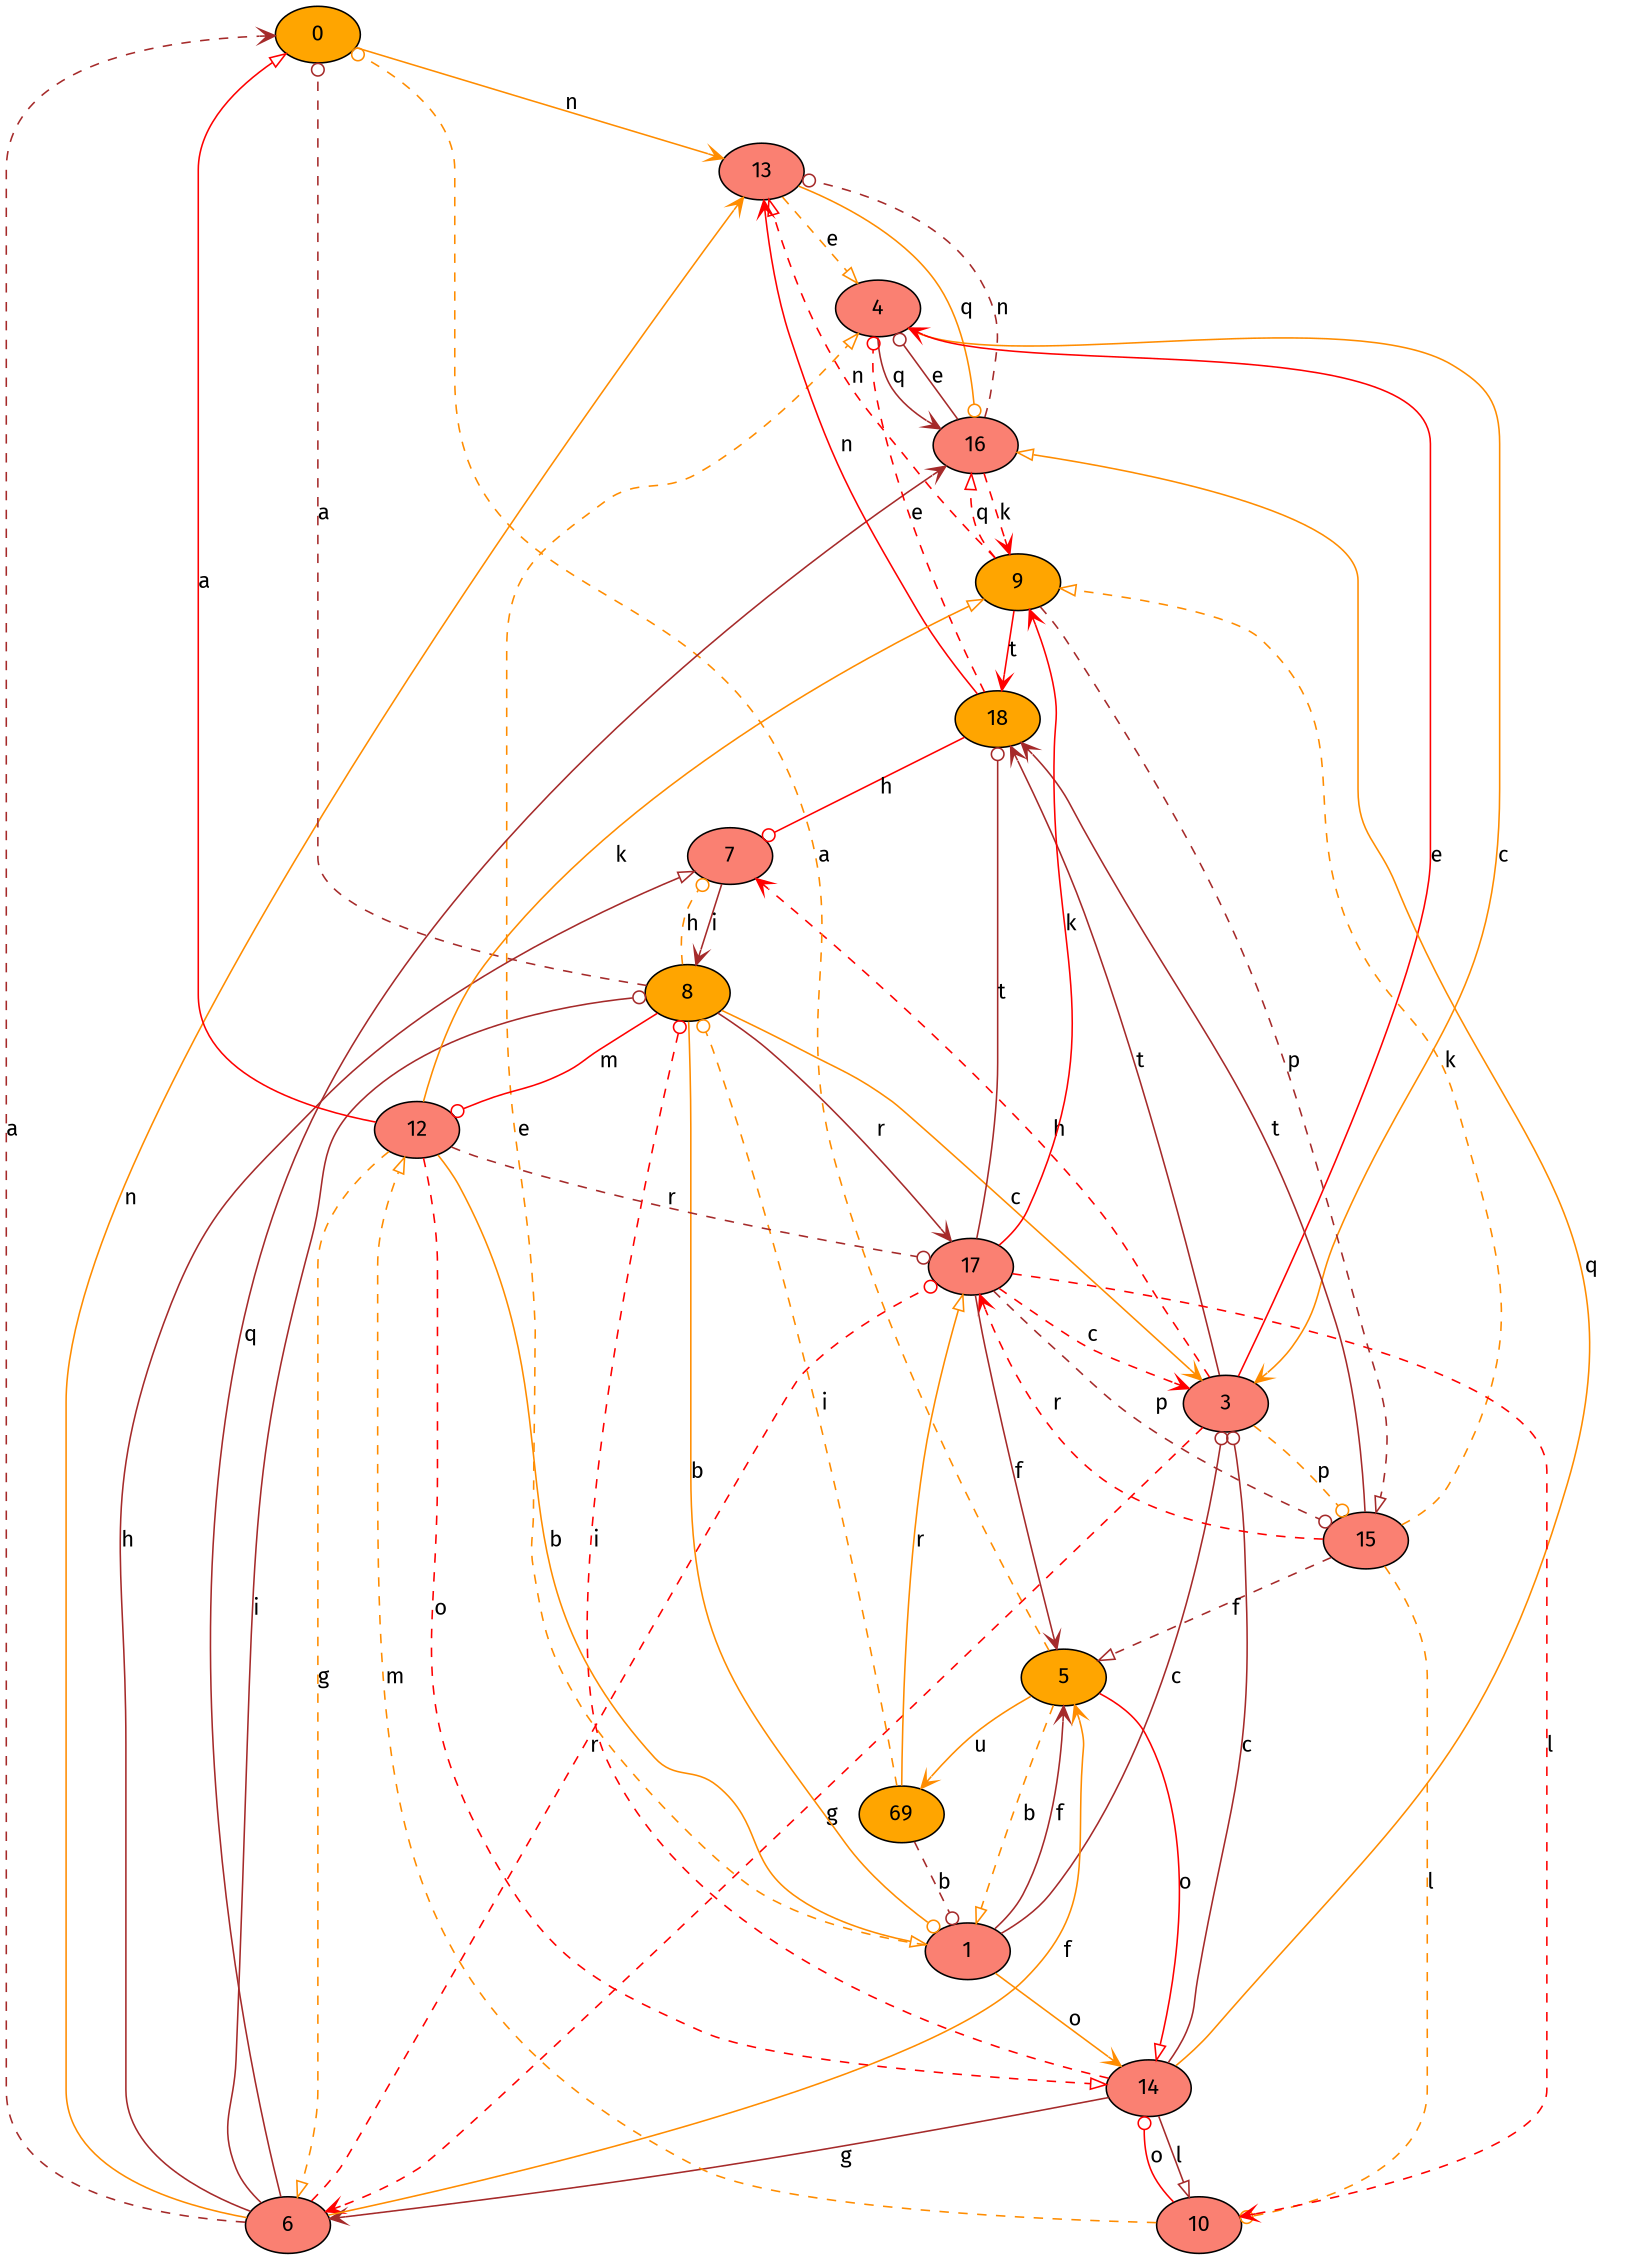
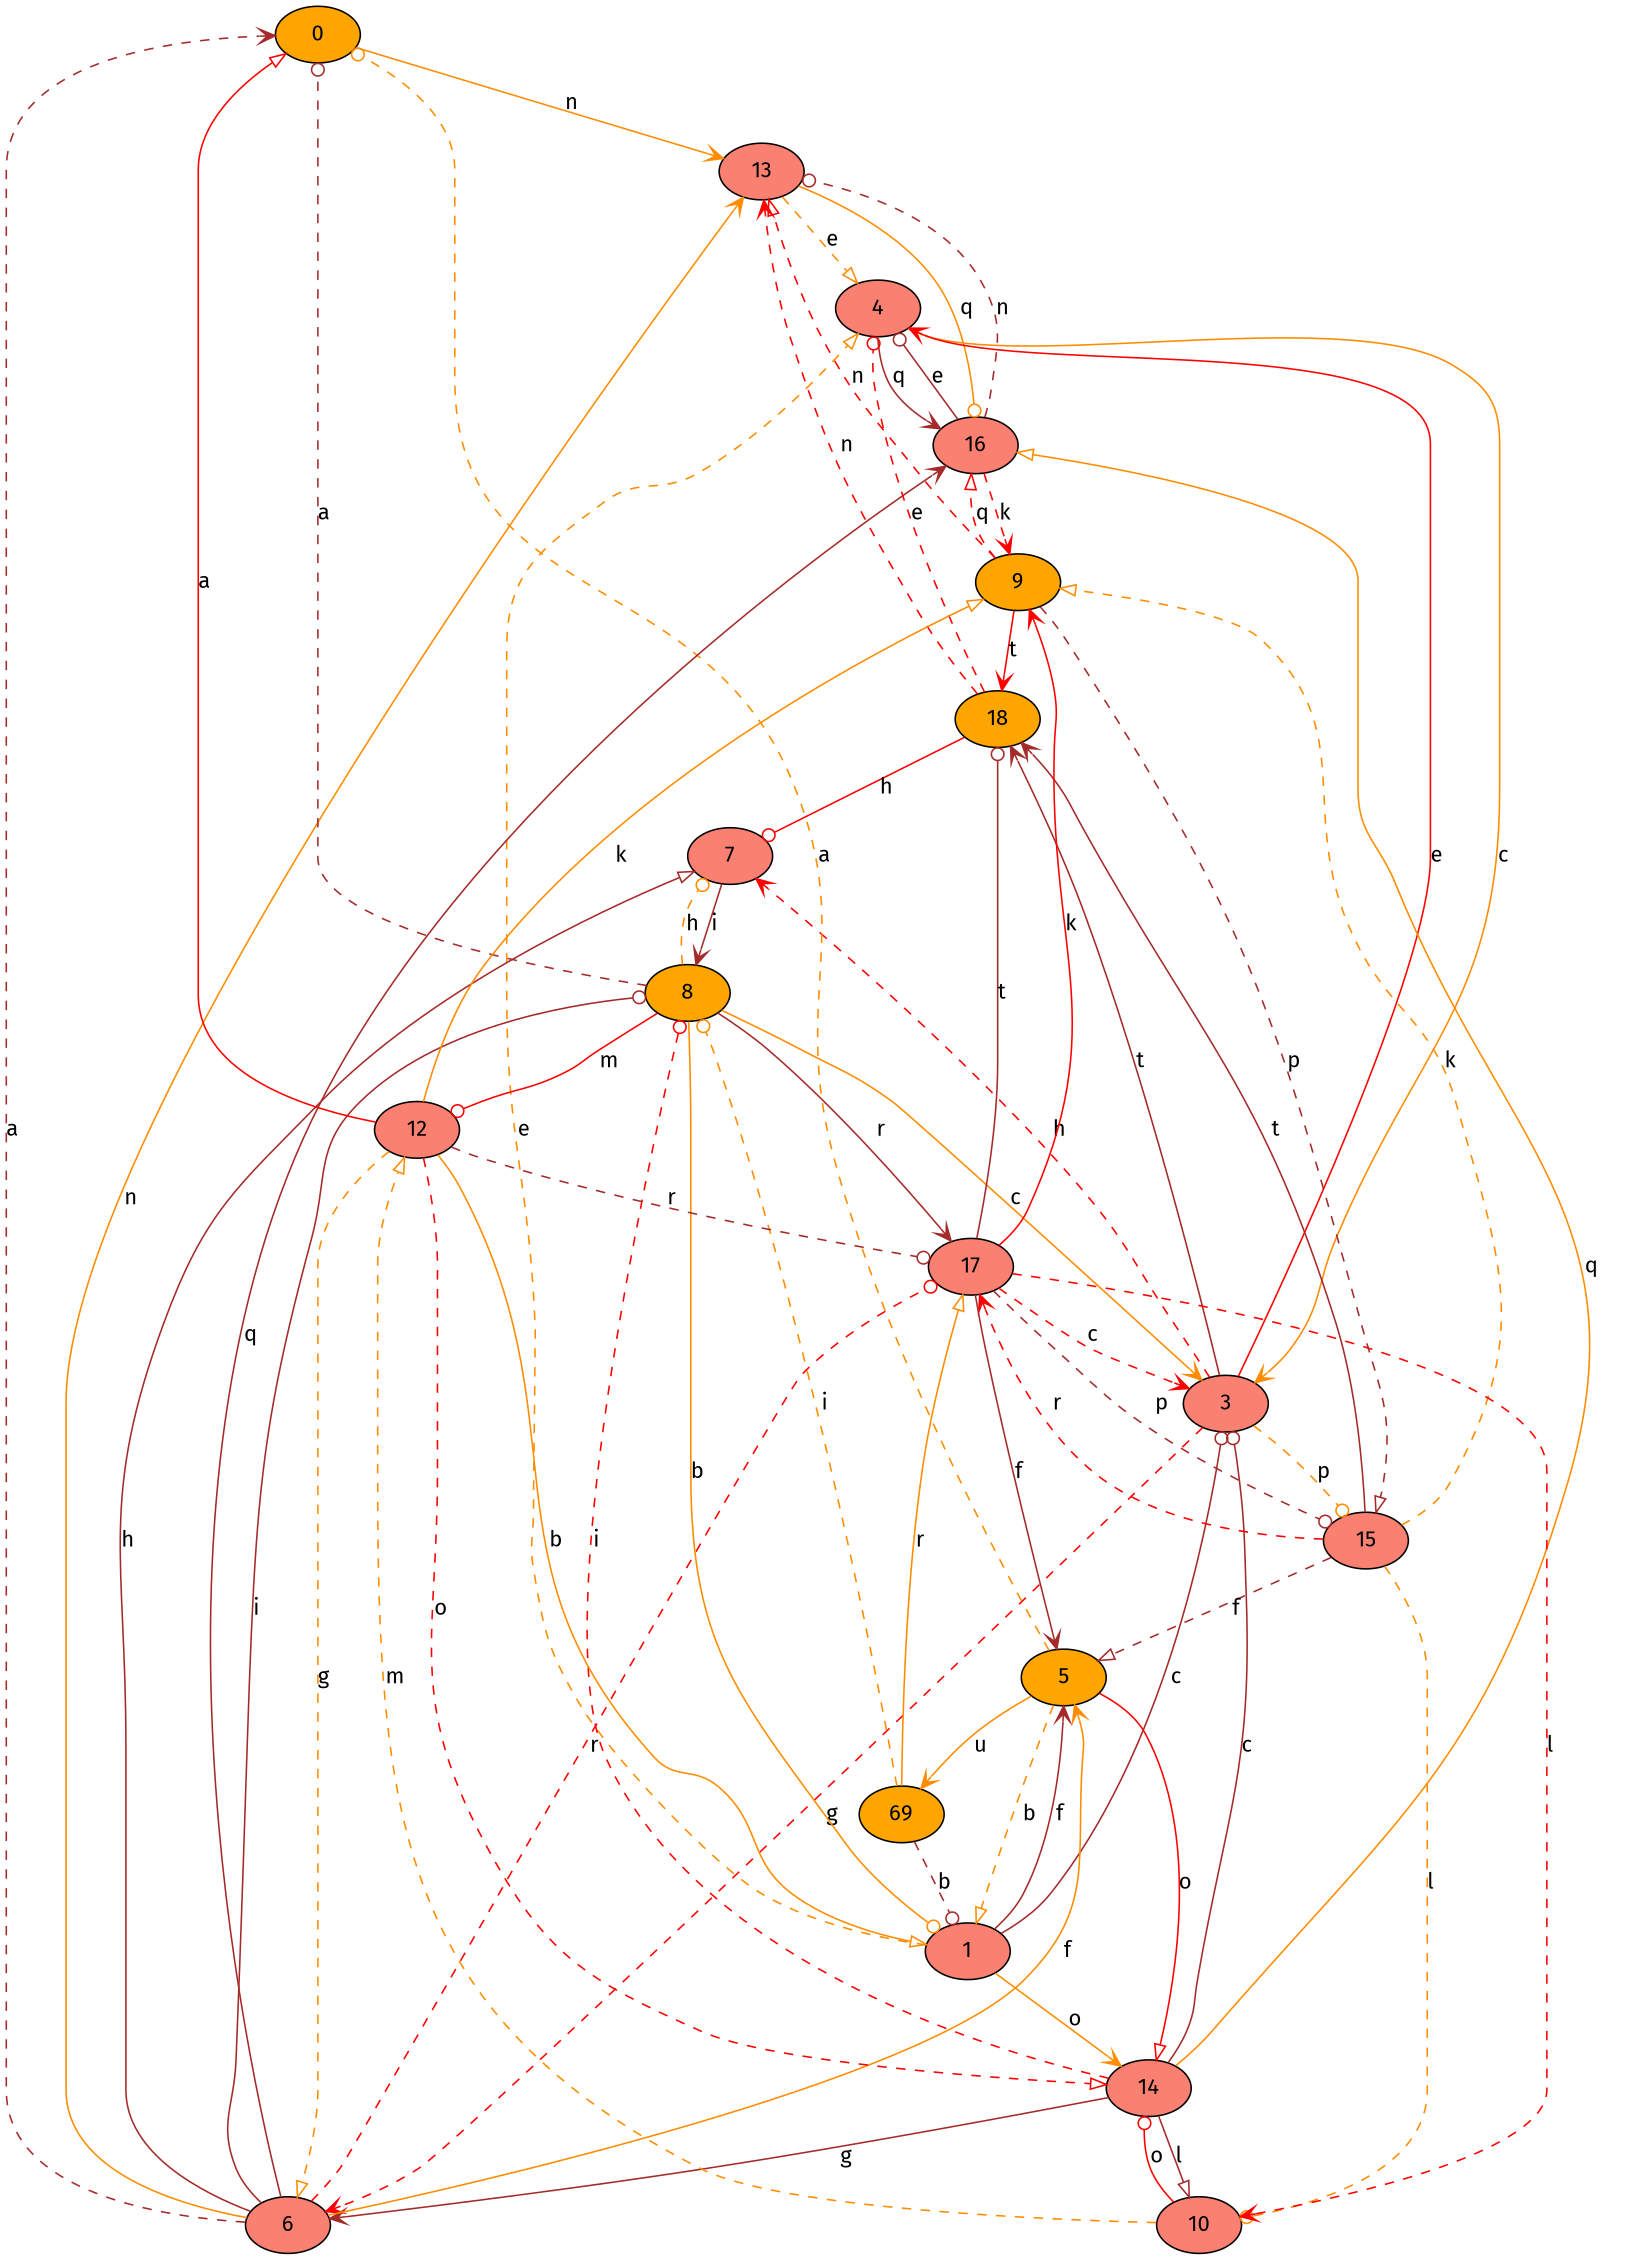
  strict digraph {
    fontname="Fira Sans"
    node [fillcolor=salmon fontname="Fira Sans" style=filled]
    edge [arrowhead=vee color=darkorange fontname="Fira Sans" style=solid]
    0 [fillcolor=orange]
    13
    4
    16
    1
    3
    5 [fillcolor=orange]
    14
    6
    7
    15
    18 [fillcolor=orange]
    n13 [fillcolor=orange label=69]
    8 [fillcolor=orange]
    10
    17
    9 [fillcolor=orange]
    12
    0 -> 13 [label=n]
    13 -> 4 [arrowhead=onormal label=e style=dashed]
    13 -> 16 [arrowhead=odot label=q]
    4 -> 16 [color=brown label=q]
    4 -> 3 [label=c]
    16 -> 13 [arrowhead=odot color=brown label=n style=dashed]
    16 -> 4 [arrowhead=odot color=brown label=e]
    16 -> 9 [color=red label=k style=dashed]
    1 -> 4 [arrowhead=onormal label=e style=dashed]
    1 -> 3 [arrowhead=odot color=brown label=c]
    1 -> 5 [color=brown label=f]
    1 -> 14 [label=o]
    3 -> 4 [color=red label=e]
    3 -> 6 [color=red label=g style=dashed]
    3 -> 7 [color=red label=h style=dashed]
    3 -> 15 [arrowhead=odot label=p style=dashed]
    3 -> 18 [color=brown label=t]
    5 -> 0 [arrowhead=odot label=a style=dashed]
    5 -> 1 [arrowhead=onormal label=b style=dashed]
    5 -> 14 [arrowhead=onormal color=red label=o]
    5 -> n13 [label=u]
    14 -> 16 [arrowhead=onormal label=q]
    14 -> 3 [arrowhead=odot color=brown label=c]
    14 -> 6 [color=brown label=g]
    14 -> 8 [arrowhead=odot color=red label=i style=dashed]
    14 -> 10 [arrowhead=onormal color=brown label=l]
    6 -> 0 [color=brown label=a style=dashed]
    6 -> 13 [label=n]
    6 -> 16 [color=brown label=q]
    6 -> 5 [label=f]
    6 -> 7 [arrowhead=onormal color=brown label=h]
    6 -> 8 [arrowhead=odot color=brown label=i]
    6 -> 17 [arrowhead=odot color=red label=r style=dashed]
    7 -> 8 [color=brown label=i]
    15 -> 5 [arrowhead=onormal color=brown label=f style=dashed]
    15 -> 18 [color=brown label=t]
    15 -> 10 [arrowhead=odot label=l style=dashed]
    15 -> 17 [color=red label=r style=dashed]
    15 -> 9 [arrowhead=onormal label=k style=dashed]
-   18 -> 13 [color=red label=n]
+   18 -> 13 [color=red label=n style=dashed]
    18 -> 4 [arrowhead=odot color=red label=e style=dashed]
    18 -> 7 [arrowhead=odot color=red label=h]
    n13 -> 1 [arrowhead=odot color=brown label=b style=dashed]
    n13 -> 8 [arrowhead=odot label=i style=dashed]
    n13 -> 17 [arrowhead=onormal label=r]
    8 -> 0 [arrowhead=odot color=brown label=a style=dashed]
    8 -> 1 [arrowhead=odot label=b]
    8 -> 3 [label=c]
    8 -> 7 [arrowhead=odot label=h style=dashed]
    8 -> 17 [color=brown label=r]
    8 -> 12 [arrowhead=odot color=red label=m]
    10 -> 14 [arrowhead=odot color=red label=o]
    10 -> 12 [arrowhead=onormal label=m style=dashed]
    17 -> 3 [color=red label=c style=dashed]
    17 -> 5 [color=brown label=f]
    17 -> 15 [arrowhead=odot color=brown label=p style=dashed]
    17 -> 18 [arrowhead=odot color=brown label=t]
    17 -> 10 [color=red label=l style=dashed]
    17 -> 9 [color=red label=k]
    9 -> 13 [arrowhead=onormal color=red label=n style=dashed]
    9 -> 16 [arrowhead=onormal color=red label=q style=dashed]
    9 -> 15 [arrowhead=onormal color=brown label=p style=dashed]
    9 -> 18 [color=red label=t]
    12 -> 0 [arrowhead=onormal color=red label=a]
    12 -> 1 [arrowhead=onormal label=b]
    12 -> 14 [arrowhead=onormal color=red label=o style=dashed]
    12 -> 6 [arrowhead=onormal label=g style=dashed]
    12 -> 17 [arrowhead=odot color=brown label=r style=dashed]
    12 -> 9 [arrowhead=onormal label=k]
  }
